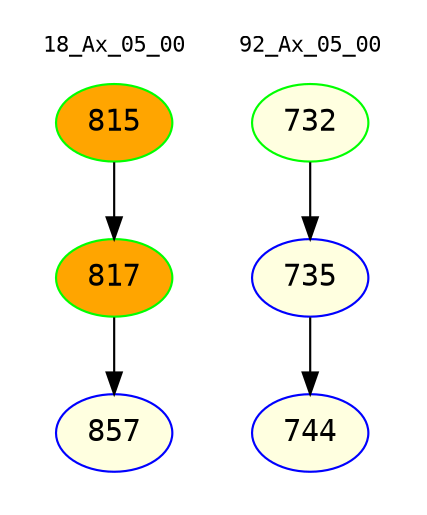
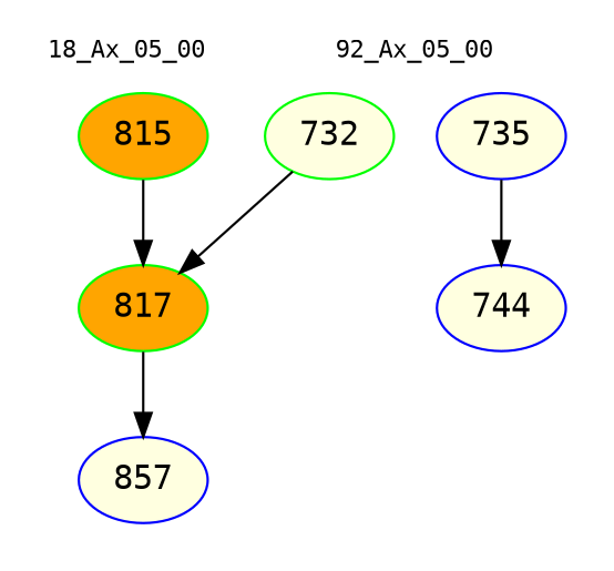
  digraph {
    fontname="DejaVu Sans Mono"
    node [color=green fillcolor=lightyellow fontname="DejaVu Sans Mono" style=filled]
    edge [color=black fontname="DejaVu Sans Mono" style=solid]
    n1 [fillcolor=orange label=815]
    n2 [fillcolor=orange label=817]
    n3 [color=blue label=857]
    n4 [label=732]
    n5 [color=blue label=735]
    n6 [color=blue label=744]
    subgraph cluster_1 {
      color=white
      fontsize=10
      label="18_Ax_05_00"
      n1
      n2
      n3
    }
    subgraph cluster_2 {
      color=white
      fontsize=10
      label="92_Ax_05_00"
      n4
      n5
      n6
    }
    n1 -> n2
    n2 -> n3
-   n4 -> n5
+   n4 -> n2
    n5 -> n6
  }
